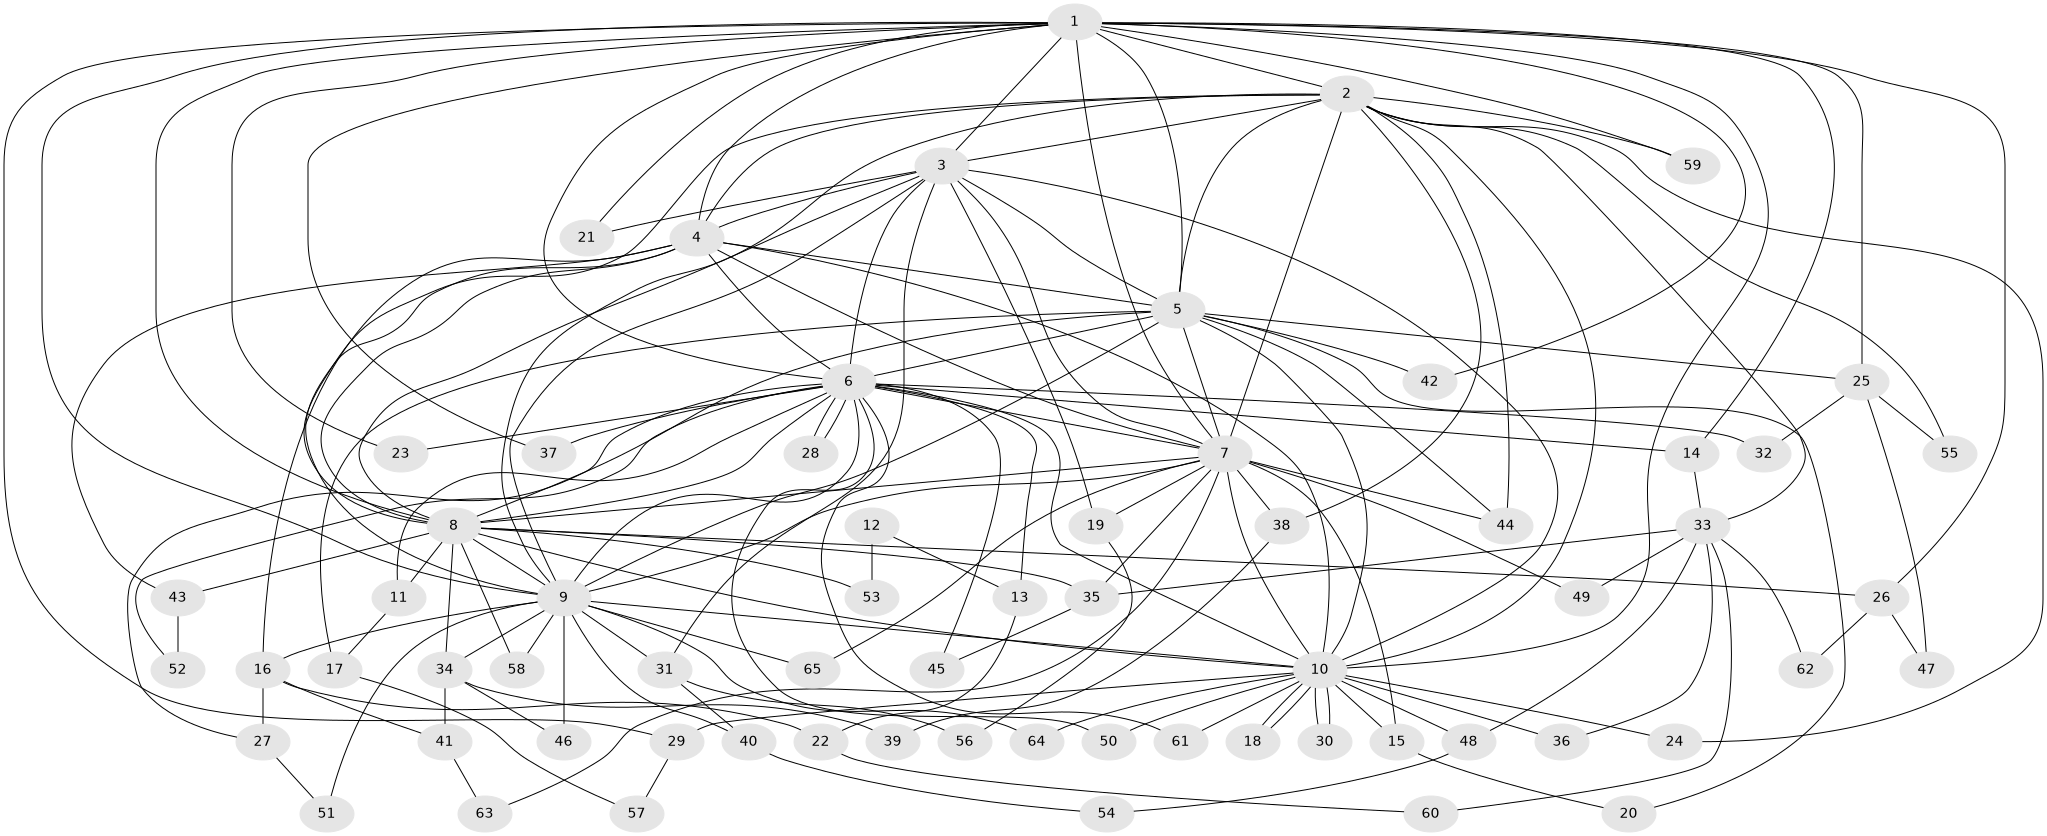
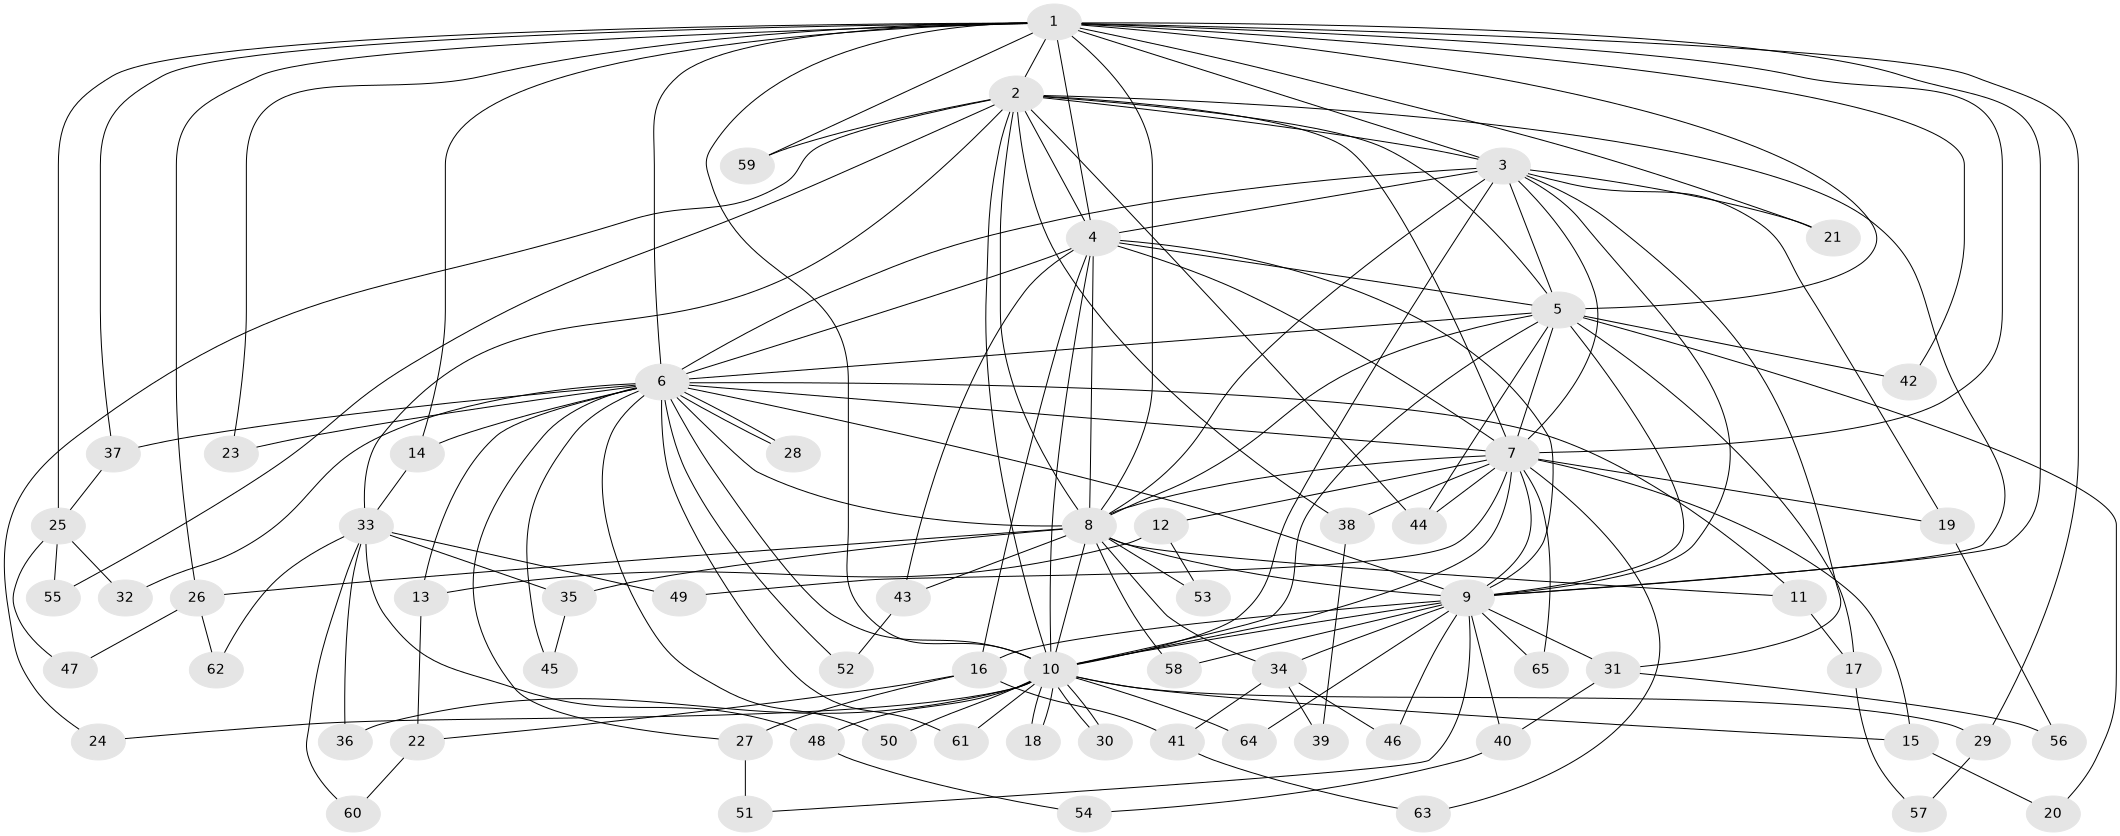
  graph {
    fontname="DejaVu Sans"
    node [color=gray90 fontname="DejaVu Sans" style=filled]
    edge [fontname="DejaVu Sans"]
    1
    2
    3
    4
    5
    6
    7
    8
    9
    10
    14
    21
    23
    25
    26
    29
    37
    42
    59
    24
    33
    38
    55
    44
    19
    31
    16
    43
    17
    20
    11
    13
    27
    28
    32
    45
    50
    52
    61
    12
    15
    49
    63
    65
    34
    35
    53
    58
    40
    46
    51
    64
    18
    30
    36
    48
    47
    62
    57
    60
    39
    56
    22
    41
    54
    1 -- 2
    1 -- 3
    1 -- 4
    1 -- 5
    1 -- 6
    1 -- 7
    1 -- 8
    1 -- 9
    1 -- 10
    1 -- 14
    1 -- 21
    1 -- 23
    1 -- 25
    1 -- 26
    1 -- 29
    1 -- 37
    1 -- 42
    1 -- 59
    2 -- 3
    2 -- 4
    2 -- 5
    2 -- 7
    2 -- 8
    2 -- 9
    2 -- 10
    2 -- 59
    2 -- 24
    2 -- 33
    2 -- 38
    2 -- 55
    2 -- 44
    3 -- 4
    3 -- 5
    3 -- 6
    3 -- 7
    3 -- 8
    3 -- 9
    3 -- 10
    3 -- 21
    3 -- 19
    3 -- 31
    4 -- 5
    4 -- 6
    4 -- 7
    4 -- 8
    4 -- 9
    4 -- 10
    4 -- 16
    4 -- 43
    5 -- 6
    5 -- 7
    5 -- 8
    5 -- 9
    5 -- 10
-   5 -- 25
+   37 -- 25
    5 -- 42
    5 -- 44
    5 -- 17
    5 -- 20
    6 -- 7
    6 -- 8
    6 -- 9
    6 -- 10
    6 -- 14
    6 -- 23
    6 -- 37
    6 -- 11
    6 -- 13
    6 -- 27
    6 -- 28
    6 -- 28
    6 -- 32
    6 -- 45
    6 -- 50
    6 -- 52
    6 -- 61
    7 -- 8
    7 -- 9
    7 -- 10
    7 -- 38
    7 -- 44
    7 -- 19
-   7 -- 35
+   7 -- 12
    7 -- 15
    7 -- 49
    7 -- 63
    7 -- 65
    8 -- 9
    8 -- 10
    8 -- 26
    8 -- 43
    8 -- 11
    8 -- 34
    8 -- 35
    8 -- 53
    8 -- 58
    9 -- 10
    9 -- 31
    9 -- 16
    9 -- 65
    9 -- 34
    9 -- 58
    9 -- 40
    9 -- 46
    9 -- 51
    9 -- 64
    10 -- 29
    10 -- 24
    10 -- 50
    10 -- 61
    10 -- 15
    10 -- 64
    10 -- 18
    10 -- 18
    10 -- 30
    10 -- 30
    10 -- 36
    10 -- 48
    14 -- 33
    25 -- 55
    25 -- 32
    25 -- 47
    26 -- 47
    26 -- 62
    29 -- 57
    33 -- 49
    33 -- 35
    33 -- 36
    33 -- 48
    33 -- 62
    33 -- 60
    38 -- 39
    19 -- 56
    31 -- 40
    31 -- 56
    16 -- 27
    16 -- 22
    16 -- 41
    43 -- 52
    17 -- 57
    11 -- 17
    13 -- 22
    27 -- 51
    12 -- 13
    12 -- 53
    15 -- 20
    34 -- 46
    34 -- 39
    34 -- 41
    35 -- 45
    40 -- 54
    48 -- 54
    22 -- 60
    41 -- 63
  }
